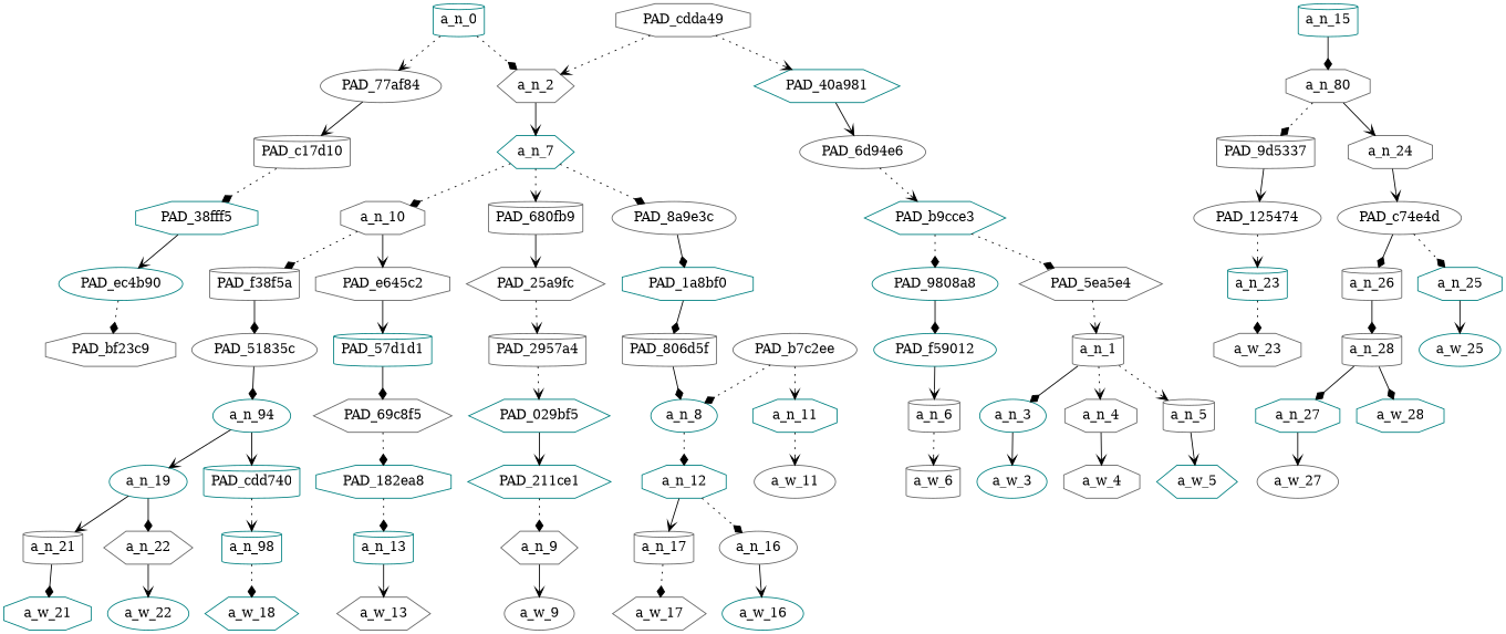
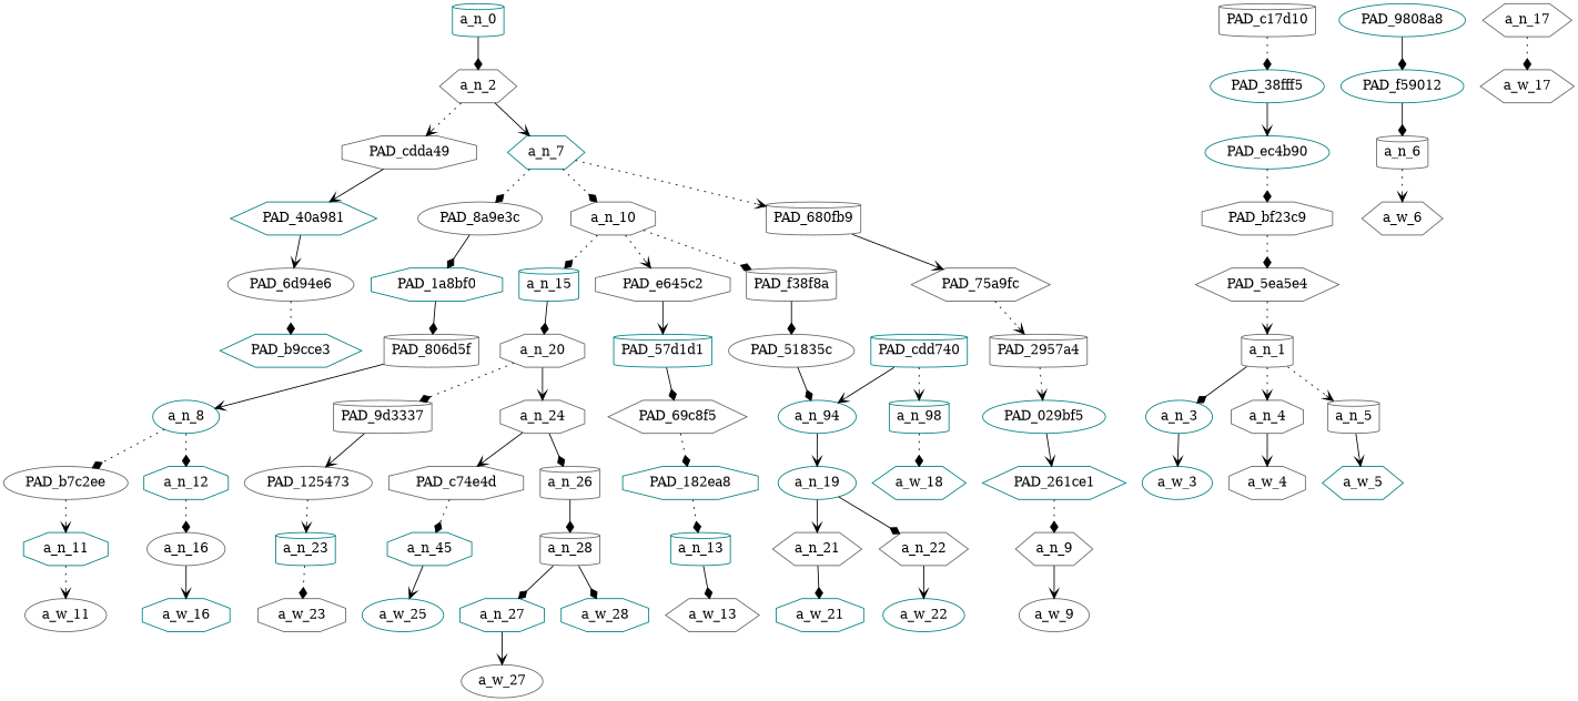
  strict digraph {
    node [color=gray40 div_dir=1 index=0 level=1 shape=ellipse text_span="[3]" value=0.17233258]
    edge [arrowhead=vee style=solid]
    a_n_0 [color=teal level=9 shape=cylinder text_span="[0, 1, 2, 3, 4, 5, 6, 7, 8, 9, 10, 11, 12, 13, 14, 15]" value=0.99999999]
-   PAD_77af84 [level=8 text_span="[0, 1, 2]"]
    a_n_2 [index=1 level=8 shape=hexagon text_span="[3, 4, 5, 6, 7, 8, 9, 10, 11, 12, 13, 14, 15]" value=0.82718883]
    PAD_c17d10 [level=7 shape=cylinder text_span="[0, 1, 2]"]
    PAD_cdda49 [index=1 level=7 shape=octagon value=0.05614200]
    a_n_7 [color=teal index=2 level=7 shape=hexagon text_span="[4, 5, 6, 7, 8, 9, 10, 11, 12, 13, 14, 15]" value=0.77063214]
-   PAD_38fff5 [color=teal level=6 shape=octagon text_span="[0, 1, 2]"]
+   PAD_38fff5 [color=teal level=6 text_span="[0, 1, 2]"]
    PAD_40a981 [color=teal index=1 level=6 shape=hexagon value=0.05614200]
    PAD_680fb9 [index=3 level=6 shape=cylinder text_span="[7]" value=0.04560555]
    PAD_8a9e3c [div_dir=-1 index=2 level=6 text_span="[4, 5, 6]" value=0.32281298]
    a_n_10 [index=4 level=6 shape=octagon text_span="[8, 9, 10, 11, 12, 13, 14, 15]" value=0.40178578]
    PAD_ec4b90 [color=teal level=5 text_span="[0, 1, 2]"]
    PAD_bf23c9 [level=4 shape=octagon text_span="[0, 1, 2]"]
    PAD_5ea5e4 [level=3 shape=hexagon text_span="[0, 1, 2]"]
    a_n_1 [level=2 shape=cylinder text_span="[0, 1, 2]"]
    a_n_3 [color=teal div_dir=-1 text_span="[0]" value=0.05461949]
    a_n_4 [index=1 shape=octagon text_span="[1]" value=0.05818589]
    a_n_5 [div_dir=-1 index=2 shape=cylinder text_span="[2]" value=0.05928371]
    a_w_3 [color=teal div_dir=0 level=0 text_span="[0]" value=me]
    a_w_4 [div_dir=0 index=1 level=0 shape=octagon text_span="[1]" value=and]
    a_w_5 [color=teal div_dir=0 index=2 level=0 shape=hexagon text_span="[2]" value=kylie]
    PAD_6d94e6 [index=1 level=5 value=0.05614200]
-   PAD_25a9fc [index=3 level=5 shape=hexagon text_span="[7]" value=0.04560555]
+   PAD_25a9fc [index=3 level=5 shape=hexagon text_span="[7]" value=0.04560555 label=PAD_75a9fc]
    PAD_1a8bf0 [color=teal div_dir=-1 index=2 level=5 shape=octagon text_span="[4, 5, 6]" value=0.32281298]
    PAD_e645c2 [index=4 level=5 shape=octagon text_span="[8]" value=0.04595830]
-   PAD_f38f8a [index=5 level=5 shape=cylinder text_span="[9, 10, 11]" value=0.14792912 label=PAD_f38f5a]
+   PAD_f38f8a [index=5 level=5 shape=cylinder text_span="[9, 10, 11]" value=0.14792912]
    a_n_15 [color=teal index=6 level=5 shape=cylinder text_span="[12, 13, 14, 15]" value=0.20741984]
    PAD_b9cce3 [color=teal index=1 level=4 shape=hexagon value=0.05614200]
    PAD_9808a8 [color=teal index=1 level=3 value=0.05614200]
    PAD_f59012 [color=teal index=1 level=2 value=0.05614200]
    a_n_6 [index=3 shape=cylinder value=0.05614200]
-   a_w_6 [div_dir=0 index=3 level=0 shape=cylinder value=are]
+   a_w_6 [div_dir=0 index=3 level=0 shape=hexagon value=are]
    PAD_2957a4 [index=3 level=4 shape=cylinder text_span="[7]" value=0.04560555]
    PAD_806d5f [div_dir=-1 index=2 level=4 shape=cylinder text_span="[4, 5, 6]" value=0.32281298]
    PAD_57d1d1 [color=teal index=4 level=4 shape=cylinder text_span="[8]" value=0.04595830]
    PAD_51835c [index=5 level=4 text_span="[9, 10, 11]" value=0.14792912]
-   a_n_20 [index=6 level=4 shape=octagon text_span="[12, 13, 14, 15]" value=0.20715336 label=a_n_80]
-   PAD_029bf5 [color=teal index=3 level=3 shape=hexagon text_span="[7]" value=0.04560555]
-   PAD_261ce1 [color=teal index=4 level=2 shape=hexagon text_span="[7]" value=0.04560555 label=PAD_211ce1]
+   a_n_20 [index=6 level=4 shape=octagon text_span="[12, 13, 14, 15]" value=0.20715336]
+   PAD_029bf5 [color=teal index=3 level=3 text_span="[7]" value=0.04560555]
+   PAD_261ce1 [color=teal index=4 level=2 shape=hexagon text_span="[7]" value=0.04560555]
    a_n_9 [index=7 shape=hexagon text_span="[7]" value=0.04560555]
    a_w_9 [div_dir=0 index=7 level=0 text_span="[7]" value=and1]
    a_n_8 [color=teal div_dir=-1 index=2 level=3 text_span="[4, 5, 6]" value=0.32281298]
    PAD_b7c2ee [index=2 level=2 text_span="[4]" value=0.09432824]
    a_n_12 [color=teal div_dir=-1 index=3 level=2 shape=octagon text_span="[5, 6]" value=0.22838904]
    a_n_11 [color=teal index=4 shape=octagon text_span="[4]" value=0.09432824]
    a_n_16 [index=5 text_span="[5]" value=0.10331760]
-   a_n_17 [div_dir=-1 index=6 shape=cylinder text_span="[6]" value=0.12469170]
+   a_n_17 [div_dir=-1 index=6 shape=hexagon text_span="[6]" value=0.12469170]
    a_w_11 [div_dir=0 index=4 level=0 text_span="[4]" value=drinking]
-   a_w_16 [color=teal div_dir=0 index=5 level=0 text_span="[5]" value=white]
+   a_w_16 [color=teal div_dir=0 index=5 level=0 shape=octagon text_span="[5]" value=white]
    a_w_17 [div_dir=0 index=6 level=0 shape=hexagon text_span="[6]" value=claws]
    PAD_69c8f5 [index=4 level=3 shape=hexagon text_span="[8]" value=0.04595830]
    n52 [color=teal index=5 label=a_n_94 level=3 text_span="[9, 10, 11]" value=0.14792912]
-   PAD_9d3337 [div_dir=-1 index=6 level=3 shape=cylinder text_span="[12]" value=0.04963896 label=PAD_9d5337]
+   PAD_9d3337 [div_dir=-1 index=6 level=3 shape=cylinder text_span="[12]" value=0.04963896]
    a_n_24 [index=7 level=3 shape=octagon text_span="[13, 14, 15]" value=0.15724791]
    PAD_182ea8 [color=teal index=5 level=2 shape=octagon text_span="[8]" value=0.04595830]
    a_n_13 [color=teal index=8 shape=cylinder text_span="[8]" value=0.04595830]
    a_w_13 [div_dir=0 index=8 level=0 shape=hexagon text_span="[8]" value=sitting]
    PAD_cdd740 [color=teal index=6 level=2 shape=cylinder text_span="[9]" value=0.03927015]
    a_n_19 [color=teal index=7 level=2 text_span="[10, 11]" value=0.10821560]
    n60 [color=teal index=9 label=a_n_98 shape=cylinder text_span="[9]" value=0.03927015]
-   a_n_21 [index=10 shape=cylinder text_span="[10]" value=0.04787672]
+   a_n_21 [index=10 shape=hexagon text_span="[10]" value=0.04787672]
    a_n_22 [index=11 shape=hexagon text_span="[11]" value=0.05995128]
    a_w_18 [color=teal div_dir=0 index=9 level=0 shape=hexagon text_span="[9]" value=in]
    a_w_21 [color=teal div_dir=0 index=10 level=0 shape=octagon text_span="[10]" value=her]
    a_w_22 [color=teal div_dir=0 index=11 level=0 text_span="[11]" value=closet]
-   PAD_125474 [div_dir=-1 index=8 level=2 text_span="[12]" value=0.04963896]
-   PAD_c74e4d [index=9 level=2 text_span="[13]" value=0.03927194]
+   PAD_125474 [div_dir=-1 index=8 level=2 text_span="[12]" value=0.04963896 label=PAD_125473]
+   PAD_c74e4d [index=9 level=2 shape=octagon text_span="[13]" value=0.03927194]
    a_n_26 [index=10 level=2 shape=cylinder text_span="[14, 15]" value=0.11765211]
    a_n_23 [color=teal div_dir=-1 index=12 shape=cylinder text_span="[12]" value=0.04963896]
-   a_n_25 [color=teal index=13 shape=octagon text_span="[13]" value=0.03927194]
+   a_n_25 [color=teal index=13 shape=octagon text_span="[13]" value=0.03927194 label=a_n_45]
    a_n_28 [index=15 shape=cylinder text_span="[15]" value=0.06412092]
    a_w_23 [div_dir=0 index=12 level=0 shape=octagon text_span="[12]" value=listening]
    a_w_25 [color=teal div_dir=0 index=13 level=0 text_span="[13]" value=to]
    a_n_27 [color=teal div_dir=-1 index=14 shape=octagon text_span="[14]" value=0.05328475]
    a_w_27 [div_dir=0 index=14 level=0 text_span="[14]" value=love]
    a_w_28 [color=teal div_dir=0 index=15 level=0 shape=octagon text_span="[15]" value=songs]
-   a_n_0 -> PAD_77af84 [style=dotted]
-   a_n_0 -> a_n_2 [arrowhead=diamond style=dotted]
-   PAD_77af84 -> PAD_c17d10
-   PAD_cdda49 -> a_n_2 [style=dotted]
+   a_n_0 -> a_n_2 [arrowhead=diamond]
+   a_n_2 -> PAD_cdda49 [style=dotted]
    a_n_2 -> a_n_7
    PAD_c17d10 -> PAD_38fff5 [arrowhead=diamond style=dotted]
-   PAD_cdda49 -> PAD_40a981 [style=dotted]
+   PAD_cdda49 -> PAD_40a981
    a_n_7 -> PAD_680fb9 [style=dotted]
    a_n_7 -> PAD_8a9e3c [arrowhead=diamond style=dotted]
    a_n_7 -> a_n_10 [arrowhead=diamond style=dotted]
    PAD_38fff5 -> PAD_ec4b90
    PAD_40a981 -> PAD_6d94e6
    PAD_680fb9 -> PAD_25a9fc
    PAD_8a9e3c -> PAD_1a8bf0 [arrowhead=diamond]
-   a_n_10 -> PAD_e645c2
+   a_n_10 -> PAD_e645c2 [style=dotted]
    a_n_10 -> PAD_f38f8a [arrowhead=diamond style=dotted]
+   a_n_10 -> a_n_15 [arrowhead=diamond style=dotted]
    PAD_ec4b90 -> PAD_bf23c9 [arrowhead=diamond style=dotted]
-   PAD_b9cce3 -> PAD_5ea5e4 [arrowhead=diamond style=dotted]
+   PAD_bf23c9 -> PAD_5ea5e4 [arrowhead=diamond style=dotted]
    PAD_5ea5e4 -> a_n_1 [style=dotted]
    a_n_1 -> a_n_3 [arrowhead=diamond]
    a_n_1 -> a_n_4 [style=dotted]
    a_n_1 -> a_n_5 [style=dotted]
    a_n_3 -> a_w_3
    a_n_4 -> a_w_4
    a_n_5 -> a_w_5
-   PAD_6d94e6 -> PAD_b9cce3 [style=dotted]
+   PAD_6d94e6 -> PAD_b9cce3 [arrowhead=diamond style=dotted]
    PAD_25a9fc -> PAD_2957a4 [style=dotted]
    PAD_1a8bf0 -> PAD_806d5f [arrowhead=diamond]
    PAD_e645c2 -> PAD_57d1d1
    PAD_f38f8a -> PAD_51835c [arrowhead=diamond]
    a_n_15 -> a_n_20 [arrowhead=diamond]
-   PAD_b9cce3 -> PAD_9808a8 [arrowhead=diamond style=dotted]
    PAD_9808a8 -> PAD_f59012 [arrowhead=diamond]
-   PAD_f59012 -> a_n_6
+   PAD_f59012 -> a_n_6 [arrowhead=diamond]
    a_n_6 -> a_w_6 [style=dotted]
    PAD_2957a4 -> PAD_029bf5 [style=dotted]
-   PAD_806d5f -> a_n_8 [arrowhead=diamond]
+   PAD_806d5f -> a_n_8
    PAD_57d1d1 -> PAD_69c8f5 [arrowhead=diamond]
    PAD_51835c -> n52 [arrowhead=diamond]
    a_n_20 -> PAD_9d3337 [arrowhead=diamond style=dotted]
    a_n_20 -> a_n_24
    PAD_029bf5 -> PAD_261ce1
    PAD_261ce1 -> a_n_9 [arrowhead=diamond style=dotted]
    a_n_9 -> a_w_9
-   PAD_b7c2ee -> a_n_8 [arrowhead=diamond style=dotted]
+   a_n_8 -> PAD_b7c2ee [arrowhead=diamond style=dotted]
    a_n_8 -> a_n_12 [arrowhead=diamond style=dotted]
    PAD_b7c2ee -> a_n_11 [style=dotted]
    a_n_12 -> a_n_16 [arrowhead=diamond style=dotted]
-   a_n_12 -> a_n_17
    a_n_11 -> a_w_11 [style=dotted]
    a_n_16 -> a_w_16
    a_n_17 -> a_w_17 [arrowhead=diamond style=dotted]
    PAD_69c8f5 -> PAD_182ea8 [arrowhead=diamond style=dotted]
-   n52 -> PAD_cdd740
+   PAD_cdd740 -> n52
    n52 -> a_n_19
    PAD_9d3337 -> PAD_125474
    a_n_24 -> PAD_c74e4d
-   PAD_c74e4d -> a_n_26 [arrowhead=diamond]
+   a_n_24 -> a_n_26 [arrowhead=diamond]
    PAD_182ea8 -> a_n_13 [arrowhead=diamond style=dotted]
-   a_n_13 -> a_w_13
+   a_n_13 -> a_w_13 [arrowhead=diamond]
    PAD_cdd740 -> n60 [style=dotted]
    a_n_19 -> a_n_21
    a_n_19 -> a_n_22 [arrowhead=diamond]
    n60 -> a_w_18 [arrowhead=diamond style=dotted]
    a_n_21 -> a_w_21 [arrowhead=diamond]
    a_n_22 -> a_w_22
    PAD_125474 -> a_n_23 [style=dotted]
    PAD_c74e4d -> a_n_25 [arrowhead=diamond style=dotted]
    a_n_26 -> a_n_28 [arrowhead=diamond]
    a_n_23 -> a_w_23 [arrowhead=diamond style=dotted]
    a_n_25 -> a_w_25
    a_n_28 -> a_n_27 [arrowhead=diamond]
    a_n_28 -> a_w_28 [arrowhead=diamond]
    a_n_27 -> a_w_27
  }
